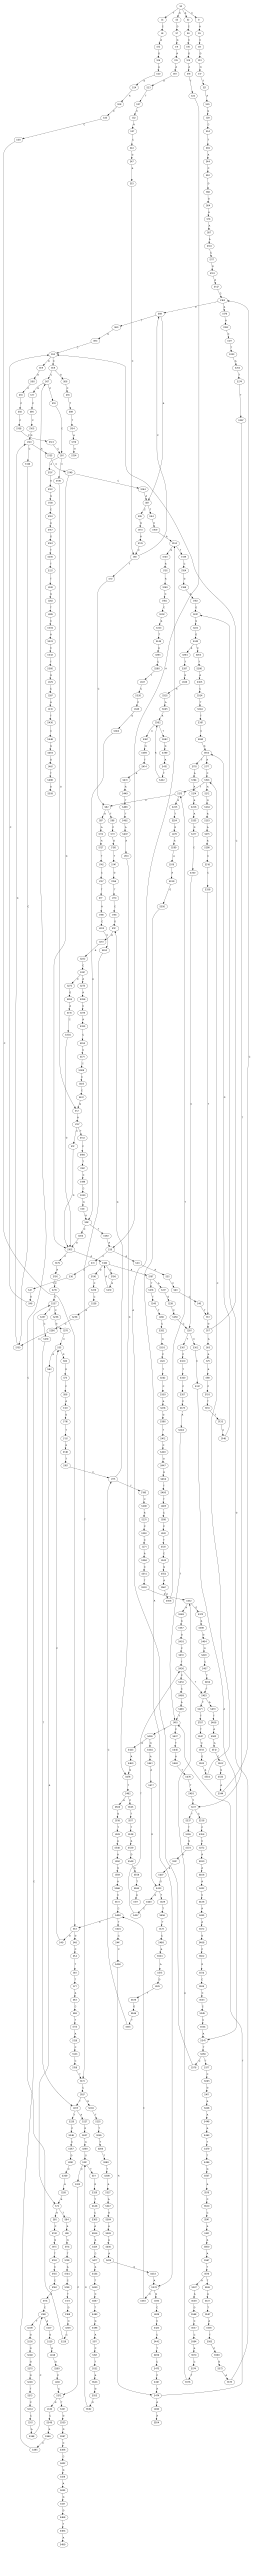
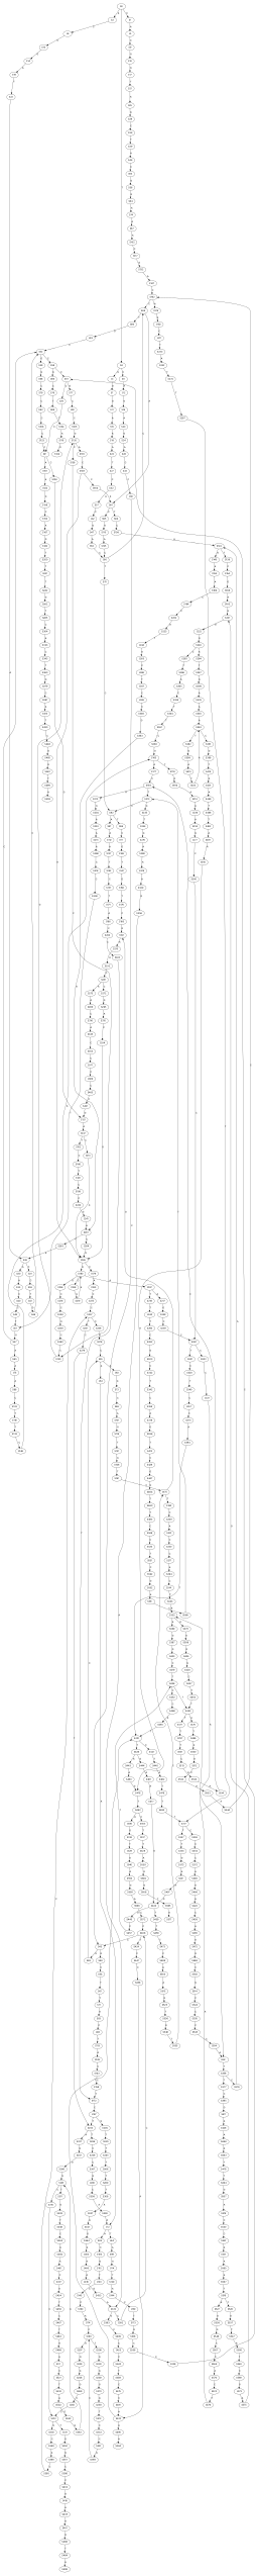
  strict digraph {
    fontname=Inter
    node [fontname=Inter]
    edge [fontname=Inter]
    S0
    S1
    S2
    S3
    S4
    S5
    S6
    S7
    S8
    S9
    S10
    S11
    S12
    S13
    S14
    S15
    S16
    S17
    S18
    S19
    S20
    S21
    S22
    S23
    S24
    S25
    S26
    S27
    S28
    S29
    S30
    S31
    S32
    S33
    S34
    S35
    S36
    S37
    S38
    S39
    S40
    S41
    S42
    S43
    S44
    S45
    S46
    S47
    S48
    S49
    S50
    S51
    S52
    S53
    S54
    S55
    S56
    S57
    S58
    S59
    S60
    S61
    S62
    S63
    S64
    S65
    S66
    S67
    S68
    S69
    S70
    S71
    S72
    S73
    S74
    S75
    S76
    S77
    S78
    S79
    S80
    S81
    S82
    S83
    S84
    S85
    S86
    S87
    S88
    S89
    S90
    S91
    S92
    S93
    S94
    S95
    S96
    S97
    S98
    S99
    S100
    S101
    S102
    S103
    S104
    S105
    S106
    S107
    S108
    S109
    S110
    S111
    S112
    S113
    S114
    S115
    S116
    S117
    S118
    S119
    S120
    S121
    S122
    S123
    S124
    S125
    S126
    S127
    S128
    S129
    S130
    S131
    S132
    S133
    S134
    S135
    S136
    S137
    S138
    S139
    S140
    S141
    S142
    S143
    S144
    S145
    S146
    S147
    S148
    S149
    S150
    S151
    S152
    S153
    S154
    S155
    S156
    S157
    S158
    S159
    S160
    S161
    S162
    S163
    S164
    S165
    S166
    S167
    S168
    S169
    S170
    S171
    S172
    S173
    S174
    S175
    S176
    S177
    S178
    S179
    S180
    S181
    S182
    S183
    S184
    S185
    S186
    S187
    S188
    S189
    S190
    S191
    S192
    S193
    S194
    S195
    S196
    S197
    S198
    S199
    S200
    S201
    S202
    S203
    S204
    S205
    S206
    S207
    S208
    S209
    S210
    S211
    S212
    S213
    S214
    S215
    S216
    S217
    S218
    S219
    S220
    S221
    S222
    S223
    S224
    S225
    S226
    S227
    S228
    S229
    S230
    S231
    S232
    S233
    S234
    S235
    S236
    S237
    S238
    S239
    S240
    S241
    S242
    S243
    S244
    S245
    S246
    S247
    S248
    S249
    S250
    S251
    S252
    S253
    S254
    S255
    S256
    S257
    S258
    S259
    S260
    S261
    S262
    S263
    S264
    S265
    S266
    S267
    S268
    S269
    S270
    S271
    S272
    S273
    S274
    S275
    S276
    S277
    S278
    S279
    S280
    S281
    S282
    S283
    S284
    S285
    S286
    S287
    S288
    S289
    S290
    S291
    S292
    S293
    S294
    S295
    S296
    S297
    S298
    S299
    S300
    S301
    S302
    S303
    S304
    S305
    S306
    S307
    S308
    S309
    S310
    S311
    S312
    S313
    S314
    S315
    S316
    S317
    S318
    S319
    S320
    S321
    S322
    S323
    S324
    S325
    S326
    S327
    S328
    S329
    S330
    S331
    S332
    S333
    S334
    S335
    S336
    S337
    S338
    S339
    S340
    S341
    S342
    S343
    S344
    S345
    S346
    S347
    S348
    S349
    S350
    S351
    S352
    S353
    S354
    S355
    S356
    S357
    S358
    S359
    S360
    S361
    S362
    S363
    S364
    S365
    S366
    S367
    S368
    S369
    S370
    S371
    S372
    S373
    S374
    S375
    S376
    S377
    S378
    S379
    S380
    S381
    S382
    S383
    S384
    S385
    S386
    S387
    S388
    S389
    S390
    S391
    S392
    S393
    S394
    S395
    S396
    S397
    S398
    S399
    S400
    S401
    S402
    S403
    S404
    S405
    S406
    S407
    S408
    S409
    S410
    S411
    S412
    S413
    S414
    S415
    S416
    S417
    S418
    S419
    S420
    S421
    S422
    S423
    S424
    S425
    S426
    S427
    S428
    S429
    S430
    S431
    S432
    S433
    S434
    S435
    S436
    S437
    S438
    S439
    S440
    S441
    S442
    S443
    S444
    S445
    S446
    S447
    S448
    S449
    S450
    S451
    S452
    S453
    S454
    S455
    S456
    S457
    S458
    S459
    S460
    S461
    S462
    S463
    S464
    S465
    S466
    S467
    S468
    S469
    S470
    S471
    S472
    S473
    S474
    S475
    S476
    S477
    S478
    S479
    S480
    S481
    S482
    S483
    S484
    S485
    S486
    n488 [label=S787]
    S488
    S489
    S490
    S491
    S492
    S493
    S494
    S495
    S496
    S497
    S498
    S499
    S500
    S501
    S502
    S503
    S504
    S505
    S506
    S507
    S508
    S509
    S510
    S511
    S512
    S513
    S514
    S515
    S517
    S518
    S519
    S520
    S521
    S522
    S523
    S524
    S525
    S516
    S526
    S527
    S528
    S529
    S530
    S531
    S532
    S533
    S534
    S535
    S536
    S537
    S538
    S539
    S540
    S541
    S542
    S543
    S544
    S545
    S546
    S547
    S548
    S549
    S550
    S551
    S552
    S553
    S554
    S555
    S556
    S557
    S558
    S559
    S560
    S561
    S562
    S563
    S564
    S565
    S566
    S567
    S568
    S569
    S570
    S571
    S572
    S573
    S574
    S575
    S576
    S0 -> S1 [label=C]
    S0 -> S2 [label=A]
-   S0 -> S3 [label=G]
+   S4 -> S3 [label=G]
    S0 -> S4 [label=T]
    S1 -> S5 [label=A]
    S2 -> S6 [label=C]
    S3 -> S7 [label=G]
    S4 -> S8 [label=C]
    S5 -> S9 [label=C]
    S6 -> S10 [label=C]
    S7 -> S11 [label=G]
    S8 -> S12 [label=A]
    S9 -> S13 [label=G]
    S10 -> S14 [label=G]
    S11 -> S15 [label=A]
    S12 -> S16 [label=G]
    S13 -> S17 [label=G]
    S14 -> S18 [label=A]
    S15 -> S19 [label=A]
    S16 -> S20 [label=A]
    S17 -> S21 [label=T]
    S18 -> S22 [label=T]
    S19 -> S23 [label=A]
    S20 -> S24 [label=G]
    S21 -> S25 [label=A]
    S22 -> S26 [label=A]
    S23 -> S27 [label=T]
    S24 -> S28 [label=A]
    S25 -> S29 [label=G]
    S26 -> S30 [label=A]
    S26 -> S31 [label=C]
    S27 -> S32 [label=C]
    S28 -> S33 [label=C]
    S29 -> S34 [label=C]
    S30 -> S35 [label=A]
    S31 -> S36 [label=C]
    S32 -> S37 [label=A]
    S33 -> S38 [label=C]
    S34 -> S39 [label=T]
    S35 -> S40 [label=C]
    S36 -> S41 [label=T]
    S37 -> S42 [label=C]
    S38 -> S43 [label=C]
    S39 -> S44 [label=A]
    S40 -> S45 [label=C]
    S41 -> S46 [label=G]
    S42 -> S47 [label=G]
    S43 -> S48 [label=G]
    S43 -> S49 [label=G]
    S44 -> S50 [label=C]
    S45 -> S51 [label=T]
    S46 -> S52 [label=C]
    S47 -> S53 [label=A]
    S48 -> S54 [label=C]
    S49 -> S55 [label=C]
    S50 -> S56 [label=G]
    S51 -> S57 [label=G]
    S52 -> S58 [label=C]
    S52 -> S59 [label=G]
    S53 -> S60 [label=C]
    S54 -> S61 [label=T]
    S55 -> S62 [label=A]
    S55 -> S63 [label=G]
    S56 -> S64 [label=G]
    S57 -> S52 [label=C]
    S57 -> S65 [label=A]
    S58 -> S66 [label=G]
    S58 -> S67 [label=C]
    S59 -> S68 [label=G]
    S60 -> S69 [label=C]
    S60 -> S70 [label=T]
    S61 -> S71 [label=T]
    S62 -> S72 [label=A]
    S63 -> S73 [label=G]
    S64 -> S74 [label=A]
    S65 -> S75 [label=A]
    S66 -> S76 [label=C]
    S67 -> S77 [label=G]
    S67 -> S78 [label=C]
    S68 -> S79 [label=C]
    S69 -> S80 [label=T]
    S69 -> S81 [label=A]
    S70 -> S82 [label=C]
    S71 -> S83 [label=A]
    S72 -> S84 [label=T]
    S72 -> S85 [label=A]
    S73 -> S86 [label=C]
    S74 -> S87 [label=A]
    S75 -> S88 [label=A]
    S76 -> S89 [label=T]
    S77 -> S90 [label=C]
    S78 -> S91 [label=C]
    S79 -> S92 [label=C]
    S80 -> S93 [label=G]
    S81 -> S94 [label=T]
    S81 -> S95 [label=C]
    S82 -> S96 [label=T]
    S82 -> S97 [label=A]
    S83 -> S98 [label=C]
    S84 -> S99 [label=A]
    S85 -> S100 [label=C]
    S86 -> S101 [label=A]
    S87 -> S102 [label=A]
    S88 -> S103 [label=C]
    S89 -> S104 [label=T]
    S90 -> S105 [label=C]
    S91 -> S106 [label=C]
    S91 -> S107 [label=A]
    S92 -> S108 [label=C]
    S93 -> S52 [label=C]
    S94 -> S109 [label=C]
    S95 -> S110 [label=G]
    S96 -> S111 [label=C]
    S97 -> S112 [label=A]
    S98 -> S113 [label=T]
    S99 -> S114 [label=G]
    S100 -> S115 [label=G]
    S101 -> S116 [label=G]
    S102 -> S117 [label=C]
    S103 -> S118 [label=T]
    S104 -> S119 [label=A]
    S105 -> S120 [label=G]
    S106 -> S121 [label=G]
    S107 -> S122 [label=A]
    S108 -> S123 [label=C]
    S109 -> S124 [label=A]
    S110 -> S125 [label=A]
    S111 -> S126 [label=G]
    S112 -> S127 [label=A]
    S113 -> S128 [label=A]
    S114 -> S129 [label=T]
    S115 -> S130 [label=T]
    S116 -> S131 [label=T]
    S117 -> S132 [label=G]
    S118 -> S133 [label=T]
    S119 -> S134 [label=G]
    S120 -> S135 [label=A]
    S120 -> S136 [label=C]
    S121 -> S137 [label=A]
    S122 -> S138 [label=G]
    S123 -> S91 [label=C]
    S124 -> S139 [label=T]
    S124 -> S140 [label=G]
    S125 -> S60 [label=C]
    S126 -> S141 [label=T]
    S127 -> S142 [label=T]
    S128 -> S143 [label=C]
    S129 -> S144 [label=A]
    S130 -> S145 [label=C]
    S131 -> S146 [label=G]
    S132 -> S147 [label=A]
    S133 -> S148 [label=C]
    S135 -> S149 [label=C]
    S136 -> S150 [label=C]
    S137 -> S151 [label=C]
    S137 -> S152 [label=T]
    S138 -> S153 [label=C]
    S139 -> S154 [label=C]
    S140 -> S155 [label=A]
    S141 -> S156 [label=G]
    S142 -> S157 [label=C]
    S143 -> S158 [label=C]
    S144 -> S159 [label=C]
    S145 -> S160 [label=C]
    S146 -> S161 [label=T]
    S147 -> S162 [label=C]
    S148 -> S163 [label=G]
    S149 -> S164 [label=C]
    S149 -> S165 [label=G]
    S150 -> S120 [label=G]
    S151 -> S165 [label=G]
    S152 -> S166 [label=C]
    S153 -> S167 [label=A]
    S154 -> S168 [label=G]
    S155 -> S169 [label=A]
    S156 -> S170 [label=T]
    S157 -> S171 [label=T]
    S158 -> S172 [label=T]
    S159 -> S173 [label=T]
    S160 -> S174 [label=A]
    S161 -> S175 [label=C]
    S162 -> S69 [label=C]
    S162 -> S176 [label=A]
    S163 -> S177 [label=A]
    S163 -> S178 [label=T]
    S164 -> S81 [label=A]
    S165 -> S179 [label=C]
    S165 -> S180 [label=A]
    S166 -> S181 [label=T]
    S167 -> S182 [label=G]
    S168 -> S183 [label=A]
    S169 -> S184 [label=C]
    S170 -> S185 [label=C]
    S171 -> S186 [label=A]
    S172 -> S187 [label=C]
    S173 -> S188 [label=G]
    S174 -> S189 [label=C]
    S175 -> S190 [label=T]
    S175 -> S191 [label=G]
    S176 -> S192 [label=A]
    S177 -> S193 [label=C]
    S178 -> S194 [label=A]
    S179 -> S195 [label=A]
    S180 -> S196 [label=G]
    S180 -> S197 [label=A]
    S180 -> S198 [label=C]
    S181 -> S199 [label=C]
    S182 -> S200 [label=T]
    S183 -> S201 [label=G]
    S184 -> S202 [label=C]
    S185 -> S191 [label=G]
    S186 -> S203 [label=C]
    S187 -> S204 [label=G]
    S187 -> S205 [label=T]
    S188 -> S206 [label=C]
    S189 -> S207 [label=A]
    S189 -> S208 [label=T]
    S190 -> S209 [label=C]
    S191 -> S210 [label=A]
    S192 -> S211 [label=C]
    S193 -> S212 [label=A]
    S193 -> S213 [label=T]
    S194 -> S214 [label=A]
    S195 -> S215 [label=C]
    S196 -> S216 [label=C]
    S197 -> S217 [label=A]
    S197 -> S218 [label=T]
    S198 -> S219 [label=G]
    S199 -> S220 [label=C]
    S200 -> S221 [label=T]
    S201 -> S222 [label=G]
    S202 -> S223 [label=A]
    S203 -> S224 [label=C]
    S204 -> S225 [label=T]
    S205 -> S226 [label=T]
    S205 -> S227 [label=A]
    S206 -> S228 [label=C]
    S207 -> S229 [label=G]
    S208 -> S230 [label=G]
    S209 -> S231 [label=A]
    S210 -> S232 [label=A]
    S211 -> S233 [label=T]
    S212 -> S234 [label=G]
    S213 -> S82 [label=C]
    S213 -> S235 [label=G]
    S214 -> S236 [label=A]
    S215 -> S237 [label=C]
    S216 -> S238 [label=C]
    S217 -> S239 [label=G]
    S218 -> S240 [label=T]
    S219 -> S180 [label=A]
    S220 -> S241 [label=G]
    S221 -> S242 [label=T]
    S222 -> S243 [label=G]
    S223 -> S244 [label=T]
    S224 -> S172 [label=T]
    S225 -> S245 [label=T]
    S226 -> S246 [label=C]
    S227 -> S247 [label=G]
    S228 -> S67 [label=C]
    S229 -> S248 [label=G]
    S230 -> S249 [label=G]
    S231 -> S250 [label=C]
    S232 -> S251 [label=C]
    S233 -> S252 [label=A]
    S234 -> S253 [label=A]
    S235 -> S254 [label=T]
    S236 -> S255 [label=A]
    S237 -> S256 [label=C]
    S237 -> S257 [label=T]
    S238 -> S258 [label=G]
    S239 -> S259 [label=C]
    S240 -> S260 [label=T]
    S241 -> S261 [label=A]
    S242 -> S262 [label=G]
    S243 -> S263 [label=C]
    S243 -> S264 [label=A]
    S244 -> S265 [label=A]
    S245 -> S266 [label=T]
    S246 -> S267 [label=C]
    S247 -> S268 [label=G]
    S248 -> S269 [label=G]
    S249 -> S270 [label=G]
    S250 -> S271 [label=C]
    S251 -> S272 [label=C]
    S251 -> S273 [label=A]
    S252 -> S274 [label=T]
    S253 -> S275 [label=A]
    S254 -> S276 [label=G]
    S255 -> S277 [label=G]
    S256 -> S278 [label=G]
    S257 -> S279 [label=C]
    S258 -> S280 [label=C]
    S259 -> S281 [label=C]
    S260 -> S282 [label=C]
    S261 -> S283 [label=T]
    S261 -> S284 [label=C]
    S262 -> S285 [label=T]
    S263 -> S286 [label=T]
    S264 -> S287 [label=T]
    S265 -> S288 [label=C]
    S266 -> S289 [label=T]
    S267 -> S290 [label=G]
    S268 -> S291 [label=G]
    S269 -> S292 [label=C]
    S270 -> S293 [label=G]
    S271 -> S294 [label=A]
    S272 -> S295 [label=G]
    S273 -> S296 [label=A]
    S274 -> S297 [label=T]
    S275 -> S298 [label=A]
    S276 -> S299 [label=A]
    S277 -> S300 [label=C]
    S278 -> S55 [label=C]
    S279 -> S205 [label=T]
    S280 -> S150 [label=C]
    S281 -> S301 [label=T]
    S281 -> S302 [label=C]
    S282 -> S303 [label=G]
    S283 -> S26 [label=A]
    S284 -> S165 [label=G]
    S285 -> S304 [label=C]
    S286 -> S305 [label=A]
    S287 -> S306 [label=G]
    S288 -> S307 [label=T]
    S289 -> S308 [label=T]
    S290 -> S309 [label=C]
    S291 -> S310 [label=C]
    S291 -> S311 [label=T]
    S292 -> S312 [label=C]
    S293 -> S313 [label=T]
    S294 -> S314 [label=C]
    S295 -> S315 [label=A]
    S296 -> S316 [label=C]
    S297 -> S317 [label=T]
    S298 -> S318 [label=C]
    S299 -> S319 [label=A]
    S300 -> S281 [label=C]
    S301 -> S320 [label=C]
    S302 -> S321 [label=C]
    S303 -> S322 [label=C]
    S304 -> S323 [label=A]
    S305 -> S324 [label=C]
    S306 -> S325 [label=A]
    S307 -> S326 [label=C]
    S308 -> S327 [label=A]
    S309 -> S328 [label=A]
    S310 -> S312 [label=C]
    S311 -> S329 [label=G]
    S312 -> S330 [label=G]
    S312 -> S331 [label=T]
    S313 -> S332 [label=C]
    S314 -> S333 [label=T]
    S315 -> S334 [label=C]
    S316 -> S335 [label=A]
    S317 -> S336 [label=C]
    S317 -> S337 [label=T]
    S318 -> S338 [label=C]
    S319 -> S339 [label=A]
    S320 -> S340 [label=T]
    S321 -> S341 [label=A]
    S322 -> S342 [label=T]
    S323 -> S343 [label=C]
    S324 -> S344 [label=T]
    S325 -> S345 [label=A]
    S326 -> S346 [label=C]
    S327 -> S347 [label=A]
    S328 -> S72 [label=A]
    S329 -> S348 [label=T]
    S330 -> S349 [label=C]
    S331 -> S350 [label=G]
    S332 -> S351 [label=C]
    S333 -> S352 [label=A]
    S334 -> S165 [label=G]
    S335 -> S353 [label=C]
    S336 -> S354 [label=C]
    S337 -> S355 [label=T]
    S338 -> S51 [label=T]
    S339 -> S356 [label=G]
    S340 -> S357 [label=C]
    S341 -> S358 [label=T]
    S342 -> S359 [label=C]
    S343 -> S360 [label=T]
    S344 -> S361 [label=T]
    S345 -> S362 [label=A]
    S346 -> S363 [label=G]
    S347 -> S364 [label=G]
    S348 -> S365 [label=C]
    S349 -> S366 [label=A]
    S350 -> S367 [label=G]
    S351 -> S368 [label=A]
    S352 -> S369 [label=A]
    S352 -> S370 [label=G]
    S353 -> S371 [label=C]
    S354 -> S372 [label=C]
    S355 -> S373 [label=G]
    S356 -> S374 [label=A]
    S357 -> S375 [label=C]
    S358 -> S376 [label=C]
    S358 -> S377 [label=T]
    S359 -> S378 [label=A]
    S360 -> S379 [label=G]
    S361 -> S380 [label=C]
    S362 -> S381 [label=C]
    S362 -> S382 [label=T]
    S363 -> S261 [label=A]
    S364 -> S383 [label=A]
    S365 -> S384 [label=A]
    S366 -> S385 [label=C]
    S367 -> S386 [label=C]
    S368 -> S189 [label=C]
    S369 -> S387 [label=G]
    S370 -> S388 [label=A]
    S371 -> S389 [label=C]
    S372 -> S390 [label=A]
    S373 -> S391 [label=A]
    S374 -> S392 [label=C]
    S374 -> S393 [label=G]
    S375 -> S394 [label=A]
    S376 -> S124 [label=A]
    S377 -> S395 [label=C]
    S378 -> S396 [label=G]
    S379 -> S397 [label=C]
    S380 -> S163 [label=G]
    S381 -> S398 [label=G]
    S382 -> S399 [label=G]
    S383 -> S400 [label=A]
    S384 -> S401 [label=A]
    S385 -> S237 [label=C]
    S386 -> S402 [label=C]
    S387 -> S403 [label=G]
    S388 -> S404 [label=G]
    S389 -> S405 [label=C]
    S390 -> S406 [label=A]
    S391 -> S407 [label=A]
    S392 -> S408 [label=C]
    S393 -> S409 [label=C]
    S394 -> S410 [label=T]
    S395 -> S411 [label=G]
    S396 -> S412 [label=T]
    S397 -> S413 [label=A]
    S398 -> S414 [label=T]
    S399 -> S415 [label=A]
    S400 -> S416 [label=A]
    S401 -> S417 [label=C]
    S402 -> S418 [label=G]
    S403 -> S419 [label=C]
    S404 -> S420 [label=G]
    S405 -> S421 [label=C]
    S406 -> S422 [label=A]
    S407 -> S423 [label=G]
    S408 -> S43 [label=C]
    S408 -> S424 [label=T]
    S409 -> S425 [label=C]
    S410 -> S426 [label=T]
    S410 -> S427 [label=C]
    S411 -> S428 [label=A]
    S412 -> S429 [label=C]
    S413 -> S430 [label=T]
    S414 -> S431 [label=A]
    S415 -> S432 [label=T]
    S416 -> S433 [label=G]
    S417 -> S434 [label=A]
    S418 -> S435 [label=A]
    S419 -> S436 [label=T]
    S420 -> S437 [label=C]
    S421 -> S121 [label=G]
    S422 -> S438 [label=C]
    S423 -> S439 [label=T]
    S423 -> S440 [label=G]
    S424 -> S441 [label=C]
    S425 -> S442 [label=C]
    S426 -> S443 [label=A]
    S426 -> S444 [label=G]
    S427 -> S445 [label=T]
    S428 -> S446 [label=A]
    S429 -> S447 [label=G]
    S430 -> S448 [label=C]
    S431 -> S449 [label=A]
    S432 -> S362 [label=A]
    S433 -> S374 [label=A]
    S434 -> S450 [label=T]
    S435 -> S451 [label=G]
    S436 -> S452 [label=C]
    S436 -> S453 [label=T]
    S437 -> S454 [label=T]
    S438 -> S455 [label=A]
    S439 -> S456 [label=T]
    S440 -> S457 [label=C]
    S441 -> S458 [label=C]
    S442 -> S459 [label=T]
    S443 -> S460 [label=A]
    S444 -> S461 [label=A]
    S445 -> S462 [label=A]
    S446 -> S463 [label=A]
    S447 -> S464 [label=G]
    S448 -> S465 [label=G]
    S449 -> S466 [label=T]
    S450 -> S467 [label=C]
    S451 -> S468 [label=G]
    S452 -> S469 [label=C]
    S453 -> S470 [label=A]
    S453 -> S471 [label=T]
    S454 -> S453 [label=T]
    S455 -> S472 [label=A]
    S456 -> S473 [label=T]
    S457 -> S436 [label=T]
    S458 -> S474 [label=A]
    S459 -> S475 [label=C]
    S460 -> S476 [label=G]
    S461 -> S477 [label=A]
    S462 -> S478 [label=T]
    S463 -> S479 [label=T]
    S464 -> S480 [label=T]
    S465 -> S481 [label=G]
    S466 -> S482 [label=T]
    S467 -> S483 [label=T]
    S468 -> S484 [label=T]
    S469 -> S485 [label=A]
    S470 -> S486 [label=T]
    S471 -> n488 [label=T]
    S472 -> S488 [label=G]
    S473 -> S489 [label=C]
    S474 -> S410 [label=T]
    S474 -> S490 [label=A]
    S475 -> S491 [label=C]
    S476 -> S492 [label=T]
    S477 -> S423 [label=G]
    S478 -> S493 [label=T]
    S479 -> S494 [label=T]
    S480 -> S495 [label=T]
    S481 -> S496 [label=T]
    S482 -> S497 [label=A]
    S483 -> S498 [label=G]
    S484 -> S499 [label=A]
    S485 -> S410 [label=T]
    S486 -> S500 [label=A]
    n488 -> S501 [label=T]
    S488 -> S502 [label=C]
    S489 -> S503 [label=A]
    S490 -> S504 [label=A]
    S491 -> S474 [label=A]
    S492 -> S505 [label=C]
    S492 -> S506 [label=A]
    S493 -> S317 [label=T]
    S494 -> S507 [label=G]
    S495 -> S508 [label=C]
    S496 -> S509 [label=A]
    S497 -> S510 [label=A]
    S498 -> S511 [label=A]
    S500 -> S512 [label=A]
    S501 -> S513 [label=C]
    S502 -> S514 [label=G]
    S503 -> S515 [label=A]
    S505 -> S517 [label=T]
    S506 -> S518 [label=G]
    S507 -> S519 [label=A]
    S508 -> S520 [label=C]
    S510 -> S476 [label=G]
    S511 -> S521 [label=C]
    S512 -> S522 [label=C]
    S513 -> S523 [label=G]
    S514 -> S524 [label=C]
    S515 -> S525 [label=G]
    S517 -> S528 [label=T]
    S518 -> S529 [label=T]
    S519 -> S530 [label=C]
    S520 -> S531 [label=T]
    S521 -> S532 [label=T]
    S522 -> S533 [label=G]
    S523 -> S534 [label=A]
    S524 -> S535 [label=C]
    S525 -> S536 [label=T]
    S516 -> S526 [label=T]
    S516 -> S527 [label=A]
    S526 -> S537 [label=A]
    S527 -> S538 [label=A]
    S528 -> S539 [label=A]
    S529 -> S540 [label=A]
    S530 -> S541 [label=C]
    S531 -> S542 [label=C]
    S532 -> S543 [label=A]
    S533 -> S544 [label=A]
    S534 -> S193 [label=C]
    S535 -> S545 [label=C]
    S536 -> S546 [label=G]
    S537 -> S547 [label=T]
    S538 -> S548 [label=G]
    S539 -> S549 [label=G]
    S540 -> S550 [label=A]
    S541 -> S551 [label=A]
    S542 -> S552 [label=G]
    S543 -> S553 [label=G]
    S544 -> S162 [label=C]
    S545 -> S554 [label=C]
    S546 -> S555 [label=T]
    S547 -> S556 [label=A]
    S548 -> S557 [label=C]
    S549 -> S558 [label=G]
    S550 -> S559 [label=G]
    S551 -> S560 [label=A]
    S552 -> S561 [label=A]
    S553 -> S562 [label=G]
    S554 -> S341 [label=A]
    S555 -> S175 [label=C]
    S556 -> S563 [label=T]
    S557 -> S564 [label=C]
    S558 -> S565 [label=T]
    S559 -> S566 [label=A]
    S560 -> S567 [label=A]
    S561 -> S568 [label=C]
    S562 -> S291 [label=G]
    S563 -> S569 [label=C]
    S564 -> S570 [label=A]
    S565 -> S571 [label=A]
    S566 -> S572 [label=C]
    S567 -> S516 [label=T]
    S568 -> S213 [label=T]
    S569 -> S573 [label=G]
    S570 -> S574 [label=C]
    S572 -> S408 [label=C]
    S573 -> S575 [label=A]
    S574 -> S576 [label=T]
    S575 -> S201 [label=G]
    S576 -> S352 [label=A]
  }
